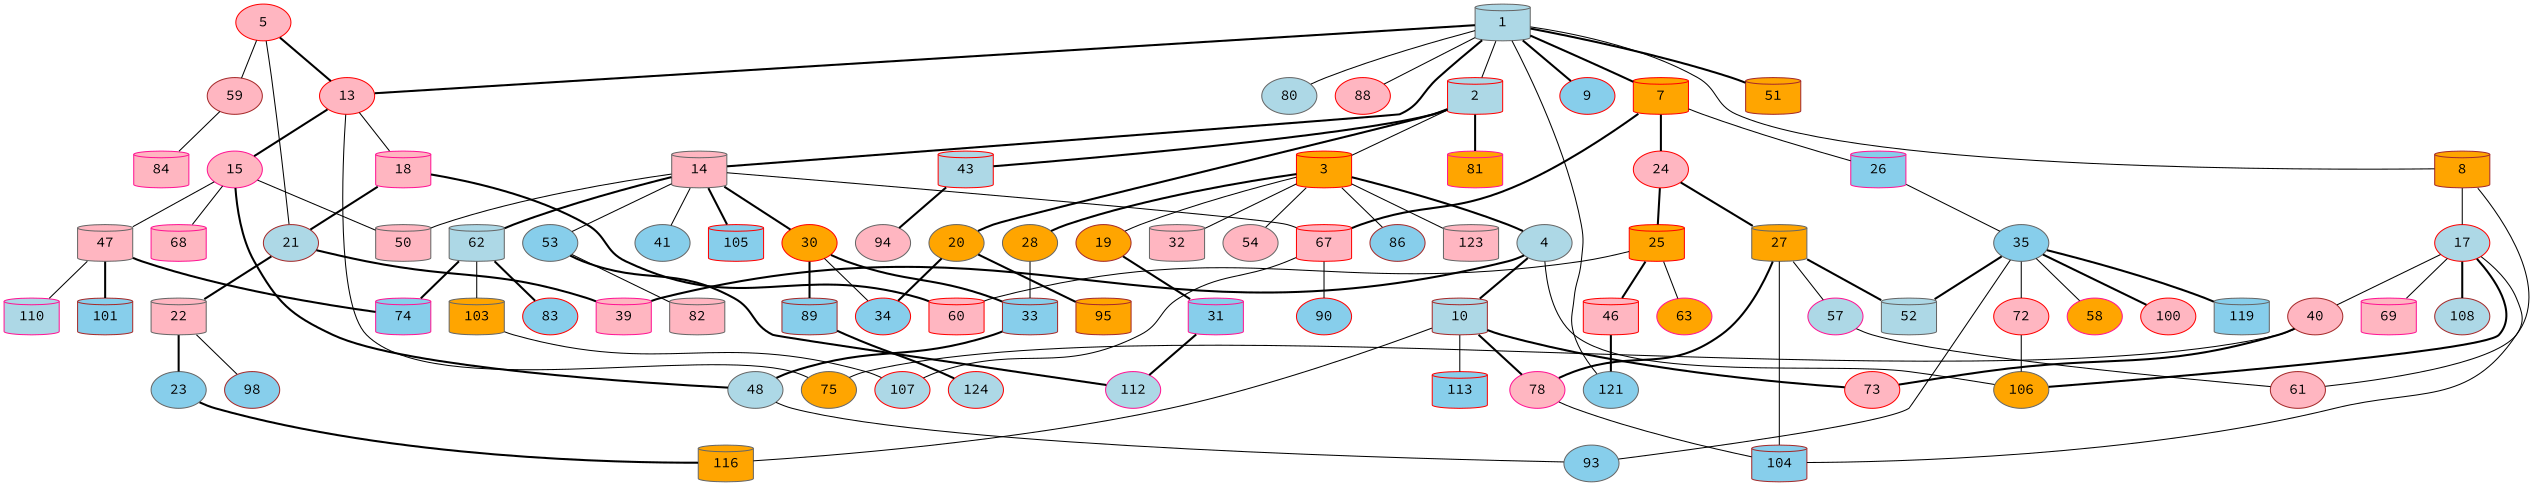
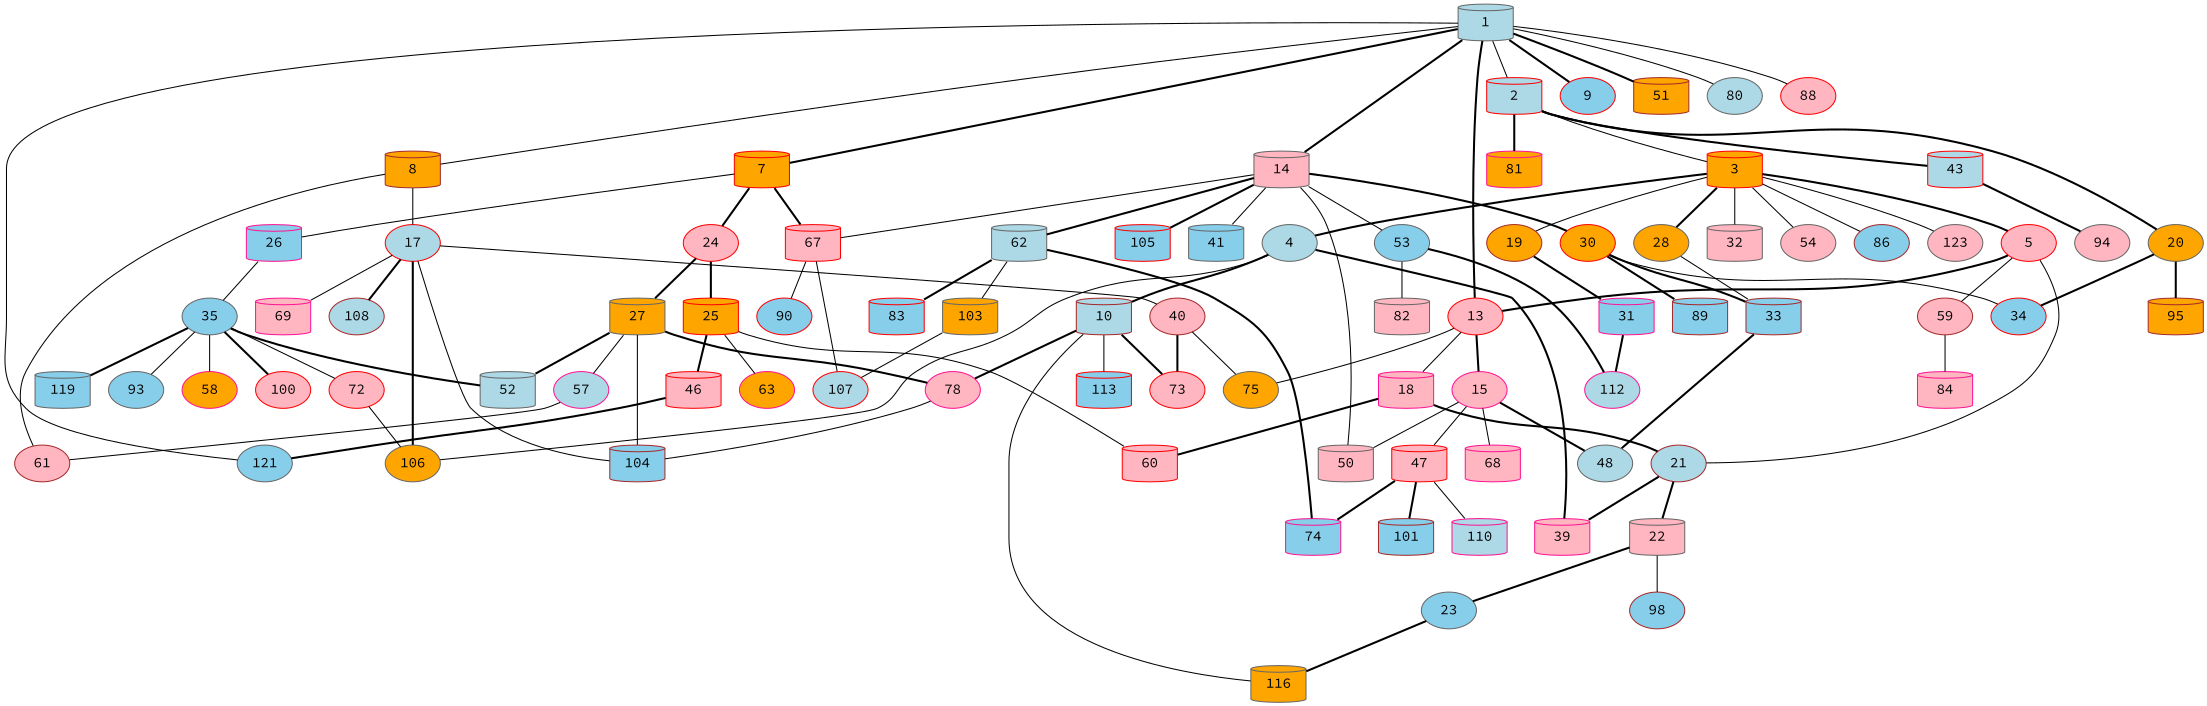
  graph {
    fontname="Source Code Pro"
    node [color=gray40 fillcolor=lightpink fontname="Source Code Pro" shape=cylinder style=filled]
    edge [fontname="Source Code Pro" style=bold]
    1 [fillcolor=lightblue super="+6"]
    2 [color=red fillcolor=lightblue super="+79"]
    7 [color=red fillcolor=orange super="+118"]
    8 [color=brown fillcolor=orange super="+11"]
    9 [color=red fillcolor=skyblue shape=ellipse]
    13 [color=red shape=ellipse super="+49"]
    14 [super="+71"]
    51 [color=brown fillcolor=orange]
    80 [fillcolor=lightblue shape=ellipse]
    88 [color=red shape=ellipse]
    121 [fillcolor=skyblue shape=ellipse]
    3 [color=red fillcolor=orange super="+16"]
    20 [fillcolor=orange shape=ellipse super="+77"]
    43 [color=red fillcolor=lightblue super="+120"]
    81 [color=deeppink fillcolor=orange]
    24 [color=red shape=ellipse]
    26 [color=deeppink fillcolor=skyblue super="+36"]
    67 [color=red super="+117"]
    17 [color=red fillcolor=lightblue shape=ellipse super="+29"]
    61 [color=brown shape=ellipse]
    15 [color=deeppink shape=ellipse super="+37"]
    18 [color=deeppink super="+45"]
    75 [fillcolor=orange shape=ellipse]
    30 [color=red fillcolor=orange shape=ellipse super="+99"]
-   41 [fillcolor=skyblue shape=ellipse]
+   41 [fillcolor=skyblue]
    50
    53 [fillcolor=skyblue shape=ellipse super="+111"]
    62 [fillcolor=lightblue super="+70"]
    105 [color=red fillcolor=skyblue]
    4 [fillcolor=lightblue shape=ellipse super="+12"]
    5 [color=red shape=ellipse super="+92"]
    19 [color=brown fillcolor=orange shape=ellipse]
    28 [fillcolor=orange shape=ellipse]
    32
    54 [shape=ellipse]
    86 [color=brown fillcolor=skyblue shape=ellipse]
-   123
+   123 [shape=ellipse]
    34 [color=red fillcolor=skyblue shape=ellipse]
    95 [color=brown fillcolor=orange]
    94 [shape=ellipse]
    10 [color=brown fillcolor=lightblue super="+76"]
    39 [color=deeppink]
    106 [fillcolor=orange shape=ellipse super="+115"]
    21 [color=brown fillcolor=lightblue shape=ellipse super="+38"]
    59 [color=brown shape=ellipse super="+65"]
    31 [color=deeppink fillcolor=skyblue]
    33 [color=brown fillcolor=skyblue super="+91"]
    73 [color=red shape=ellipse]
    78 [color=deeppink shape=ellipse super="+85"]
    113 [color=red fillcolor=skyblue]
    116 [fillcolor=orange]
    22
    84 [color=deeppink]
    25 [color=red fillcolor=orange super="+42"]
    27 [fillcolor=orange super="+55"]
    35 [fillcolor=skyblue shape=ellipse super="+44"]
    90 [color=red fillcolor=skyblue shape=ellipse]
    107 [color=red fillcolor=lightblue shape=ellipse]
    40 [color=brown shape=ellipse super="+109"]
    69 [color=deeppink]
    104 [color=brown fillcolor=skyblue]
    108 [color=brown fillcolor=lightblue shape=ellipse]
-   47 [super="+66"]
+   47 [color=red super="+66"]
    48 [fillcolor=lightblue shape=ellipse]
    68 [color=deeppink]
    60 [color=red]
    89 [color=brown fillcolor=skyblue super="+96"]
    112 [color=deeppink fillcolor=lightblue shape=ellipse]
    82
    74 [color=deeppink fillcolor=skyblue super="+97"]
-   83 [color=red fillcolor=skyblue shape=ellipse]
+   83 [color=red fillcolor=skyblue]
    103 [fillcolor=orange]
    101 [color=brown fillcolor=skyblue super="+114"]
    110 [color=deeppink fillcolor=lightblue]
    93 [fillcolor=skyblue shape=ellipse]
    23 [fillcolor=skyblue shape=ellipse]
    98 [color=brown fillcolor=skyblue shape=ellipse]
    46 [color=red]
    63 [color=deeppink fillcolor=orange shape=ellipse]
    52 [fillcolor=lightblue]
    57 [color=deeppink fillcolor=lightblue shape=ellipse super="+102"]
    58 [color=deeppink fillcolor=orange shape=ellipse super="+64"]
    72 [color=red shape=ellipse]
    100 [color=red shape=ellipse]
    119 [fillcolor=skyblue super="+122"]
-   124 [color=red fillcolor=lightblue shape=ellipse]
    1 -- 2 [style=solid]
    1 -- 7
    1 -- 8 [style=solid]
    1 -- 9
    1 -- 13
    1 -- 14
    1 -- 51
    1 -- 80 [style=solid]
    1 -- 88 [style=solid]
    1 -- 121 [style=solid]
    2 -- 3 [style=solid]
    2 -- 20
    2 -- 43
    2 -- 81
    7 -- 24
    7 -- 26 [style=solid]
    7 -- 67
    8 -- 17 [style=solid]
    8 -- 61 [style=solid]
    13 -- 15
    13 -- 18 [style=solid]
    13 -- 75 [style=solid]
    14 -- 67 [style=solid]
    14 -- 30
    14 -- 41 [style=solid]
    14 -- 50 [style=solid]
    14 -- 53 [style=solid]
    14 -- 62
    14 -- 105
    3 -- 4
+   3 -- 5
    3 -- 19 [style=solid]
    3 -- 28
    3 -- 32 [style=solid]
    3 -- 54 [style=solid]
    3 -- 86 [style=solid]
    3 -- 123 [style=solid]
    20 -- 34
    20 -- 95
    43 -- 94
    24 -- 25
    24 -- 27
    26 -- 35 [style=solid]
    67 -- 90 [style=solid]
    67 -- 107 [style=solid]
    17 -- 106
    17 -- 40 [style=solid]
    17 -- 69 [style=solid]
    17 -- 104 [style=solid]
    17 -- 108
    15 -- 50 [style=solid]
    15 -- 47 [style=solid]
    15 -- 48
    15 -- 68 [style=solid]
    18 -- 21
    18 -- 60
    30 -- 34 [style=solid]
    30 -- 33
    30 -- 89
    53 -- 112
    53 -- 82 [style=solid]
    62 -- 74
    62 -- 83
    62 -- 103 [style=solid]
    4 -- 10
    4 -- 39
    4 -- 106 [style=solid]
    5 -- 13
    5 -- 21 [style=solid]
    5 -- 59 [style=solid weight=2]
    19 -- 31
    28 -- 33 [style=solid]
    10 -- 73
    10 -- 78
    10 -- 113 [style=solid]
    10 -- 116 [style=solid]
    21 -- 39
    21 -- 22
    59 -- 84 [style=solid]
    31 -- 112
    33 -- 48
    78 -- 104 [style=solid]
    22 -- 23
    22 -- 98 [style=solid]
    25 -- 60 [style=solid]
    25 -- 46
    25 -- 63 [style=solid]
    27 -- 78
    27 -- 104 [style=solid weight=2]
    27 -- 52
    27 -- 57 [style=solid]
    35 -- 93 [style=solid]
    35 -- 52
    35 -- 58 [style=solid]
    35 -- 72 [style=solid]
    35 -- 100
    35 -- 119
    40 -- 75 [style=solid]
    40 -- 73
    47 -- 74
    47 -- 101
    47 -- 110 [style=solid]
-   48 -- 93 [style=solid]
-   89 -- 124
    103 -- 107 [style=solid]
    23 -- 116
    46 -- 121
    57 -- 61 [style=solid]
    72 -- 106 [style=solid]
  }
